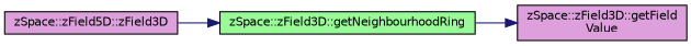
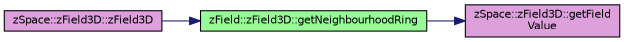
  digraph {
    rankdir=RL
    node [color=black fillcolor=plum fontname=Helvetica fontsize=10 shape=record style=filled]
    edge [color=midnightblue dir=back fontname=Helvetica fontsize=10 labelfontname=Helvetica labelfontsize=10 style=solid]
-   n1 [fillcolor=palegreen fontcolor=black height=0.2 label="zSpace::zField3D::getNeighbourhoodRing" width=0.4]
-   n2 [height=0.2 label="zSpace::zField5D::zField3D" width=0.4]
+   n1 [fillcolor=palegreen fontcolor=black height=0.2 label="zField::zField3D::getNeighbourhoodRing" width=0.4]
+   n2 [height=0.2 label="zSpace::zField3D::zField3D" width=0.4]
    n3 [height=0.2 label="zSpace::zField3D::getField\lValue" width=0.4]
    n1 -> n2
    n3 -> n1
  }
